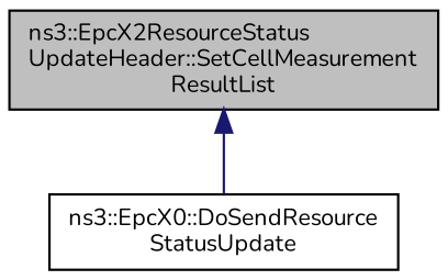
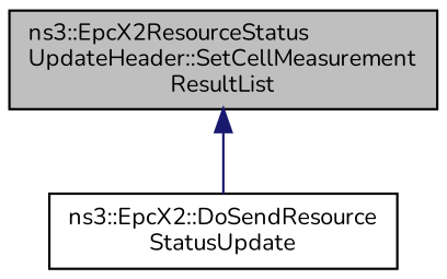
  digraph {
    rankdir=TB
    fontname=Nunito
    node [color=black fontname=Nunito fontsize=10 shape=record style=filled]
    n1 [fillcolor=grey75 fontcolor=black height=0.2 label="ns3::EpcX2ResourceStatus\lUpdateHeader::SetCellMeasurement\lResultList" width=0.4]
-   n2 [fillcolor=white height=0.2 label="ns3::EpcX0::DoSendResource\lStatusUpdate" width=0.4]
+   n2 [fillcolor=white height=0.2 label="ns3::EpcX2::DoSendResource\lStatusUpdate" width=0.4]
    n1 -> n2 [color=midnightblue dir=back fontname=Nunito fontsize=10 labelfontname=Helvetica labelfontsize=10 style=solid]
  }
